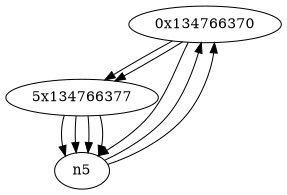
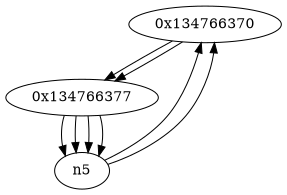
  digraph {
    n1 [label="0x134766370"]
-   n2 [label="5x134766377"]
+   n2 [label="0x134766377"]
    n3 [label=n5]
    n1 -> n2
    n1 -> n2
-   n1 -> n3
    n2 -> n3
    n2 -> n3
    n2 -> n3
    n2 -> n3
    n3 -> n1
    n3 -> n1
  }
